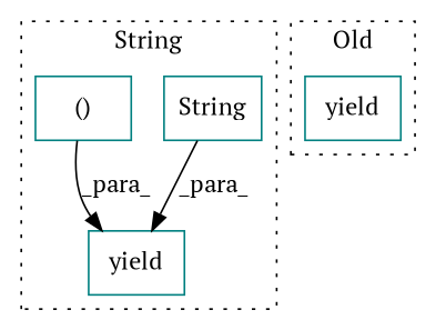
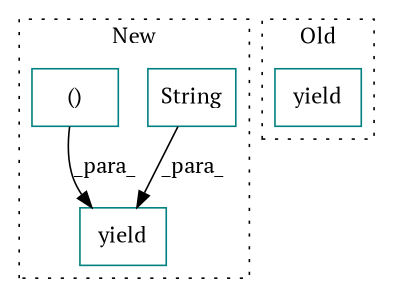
  digraph {
    fontname="PT Serif"
    node [a=112 l=7 shape=box color=teal fontname="PT Serif"]
    edge [fontname="PT Serif"]
    n1 [a=32 l="7,1" label=String s="1780,1788"]
    n2 [label=yield s=1761]
    n3 [a=106 l=30 label="()" s=1819]
    n4 [label=yield s=1711]
    subgraph cluster_1 {
-     label=String
+     label=New
      style=dotted
      n1
      n2
      n3
    }
    subgraph cluster_2 {
      label=Old
      style=dotted
      n4
    }
    n1 -> n2 [label=_para_]
    n3 -> n2 [label=_para_]
  }
